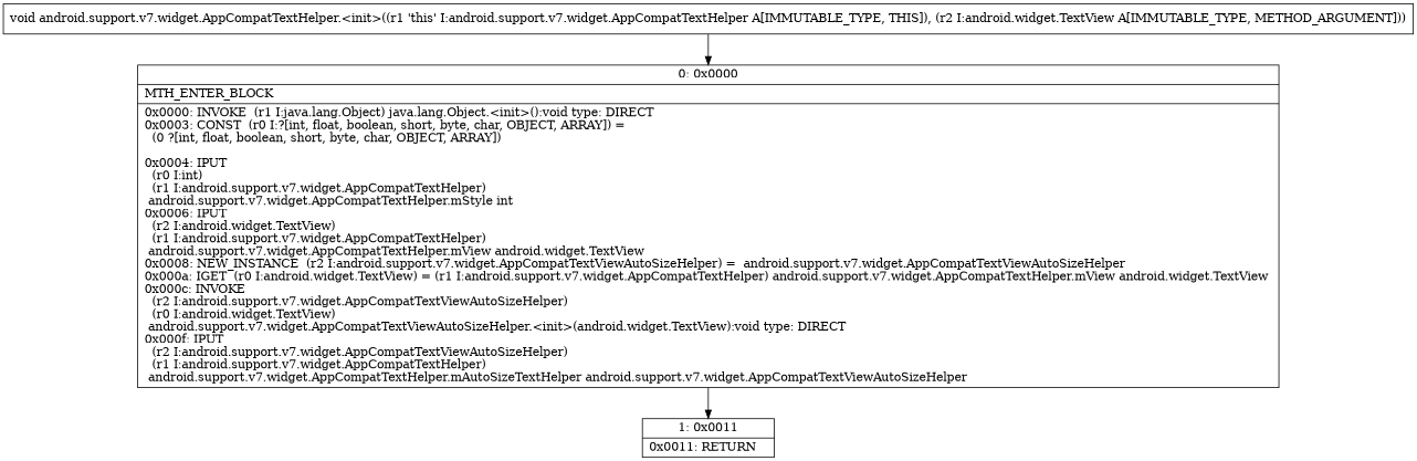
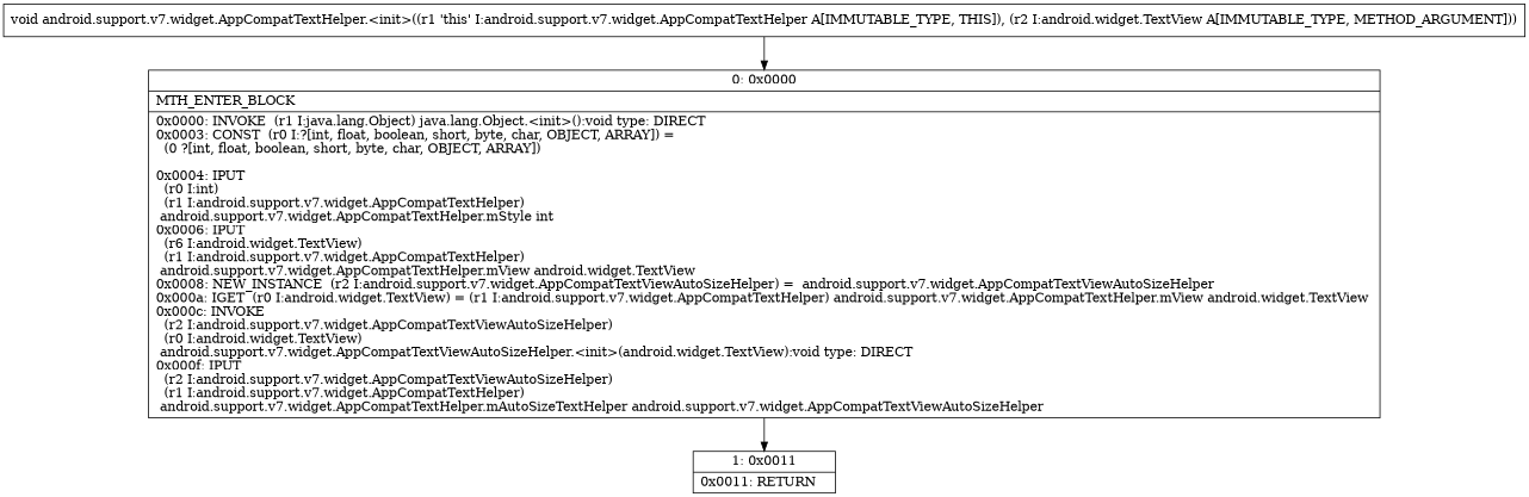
  digraph {
    node [shape=record]
-   n1 [label="{0\:\ 0x0000|MTH_ENTER_BLOCK\l|0x0000: INVOKE  (r1 I:java.lang.Object) java.lang.Object.\<init\>():void type: DIRECT \l0x0003: CONST  (r0 I:?[int, float, boolean, short, byte, char, OBJECT, ARRAY]) = \l  (0 ?[int, float, boolean, short, byte, char, OBJECT, ARRAY])\l \l0x0004: IPUT  \l  (r0 I:int)\l  (r1 I:android.support.v7.widget.AppCompatTextHelper)\l android.support.v7.widget.AppCompatTextHelper.mStyle int \l0x0006: IPUT  \l  (r2 I:android.widget.TextView)\l  (r1 I:android.support.v7.widget.AppCompatTextHelper)\l android.support.v7.widget.AppCompatTextHelper.mView android.widget.TextView \l0x0008: NEW_INSTANCE  (r2 I:android.support.v7.widget.AppCompatTextViewAutoSizeHelper) =  android.support.v7.widget.AppCompatTextViewAutoSizeHelper \l0x000a: IGET  (r0 I:android.widget.TextView) = (r1 I:android.support.v7.widget.AppCompatTextHelper) android.support.v7.widget.AppCompatTextHelper.mView android.widget.TextView \l0x000c: INVOKE  \l  (r2 I:android.support.v7.widget.AppCompatTextViewAutoSizeHelper)\l  (r0 I:android.widget.TextView)\l android.support.v7.widget.AppCompatTextViewAutoSizeHelper.\<init\>(android.widget.TextView):void type: DIRECT \l0x000f: IPUT  \l  (r2 I:android.support.v7.widget.AppCompatTextViewAutoSizeHelper)\l  (r1 I:android.support.v7.widget.AppCompatTextHelper)\l android.support.v7.widget.AppCompatTextHelper.mAutoSizeTextHelper android.support.v7.widget.AppCompatTextViewAutoSizeHelper \l}"]
+   n1 [label="{0\:\ 0x0000|MTH_ENTER_BLOCK\l|0x0000: INVOKE  (r1 I:java.lang.Object) java.lang.Object.\<init\>():void type: DIRECT \l0x0003: CONST  (r0 I:?[int, float, boolean, short, byte, char, OBJECT, ARRAY]) = \l  (0 ?[int, float, boolean, short, byte, char, OBJECT, ARRAY])\l \l0x0004: IPUT  \l  (r0 I:int)\l  (r1 I:android.support.v7.widget.AppCompatTextHelper)\l android.support.v7.widget.AppCompatTextHelper.mStyle int \l0x0006: IPUT  \l  (r6 I:android.widget.TextView)\l  (r1 I:android.support.v7.widget.AppCompatTextHelper)\l android.support.v7.widget.AppCompatTextHelper.mView android.widget.TextView \l0x0008: NEW_INSTANCE  (r2 I:android.support.v7.widget.AppCompatTextViewAutoSizeHelper) =  android.support.v7.widget.AppCompatTextViewAutoSizeHelper \l0x000a: IGET  (r0 I:android.widget.TextView) = (r1 I:android.support.v7.widget.AppCompatTextHelper) android.support.v7.widget.AppCompatTextHelper.mView android.widget.TextView \l0x000c: INVOKE  \l  (r2 I:android.support.v7.widget.AppCompatTextViewAutoSizeHelper)\l  (r0 I:android.widget.TextView)\l android.support.v7.widget.AppCompatTextViewAutoSizeHelper.\<init\>(android.widget.TextView):void type: DIRECT \l0x000f: IPUT  \l  (r2 I:android.support.v7.widget.AppCompatTextViewAutoSizeHelper)\l  (r1 I:android.support.v7.widget.AppCompatTextHelper)\l android.support.v7.widget.AppCompatTextHelper.mAutoSizeTextHelper android.support.v7.widget.AppCompatTextViewAutoSizeHelper \l}"]
    n2 [label="{1\:\ 0x0011|0x0011: RETURN   \l}"]
    n3 [label="{void android.support.v7.widget.AppCompatTextHelper.\<init\>((r1 'this' I:android.support.v7.widget.AppCompatTextHelper A[IMMUTABLE_TYPE, THIS]), (r2 I:android.widget.TextView A[IMMUTABLE_TYPE, METHOD_ARGUMENT])) }"]
    n1 -> n2
    n3 -> n1
  }
